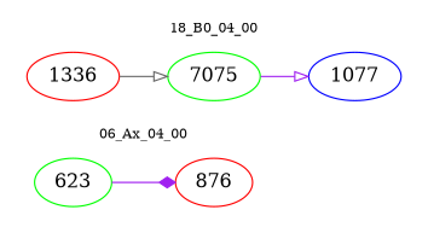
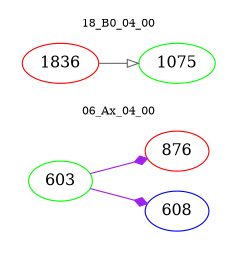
  digraph {
    rankdir=LR
    node [color=green]
    edge [arrowhead=diamond color=purple]
-   n1 [label=623]
+   n1 [label=603]
+   n2 [color=blue label=608]
    n3 [color=red label=876]
-   n4 [label=7075]
-   n5 [color=blue label=1077]
-   n6 [color=red label=1336]
+   n4 [label=1075]
+   n6 [color=red label=1836]
    subgraph cluster_1 {
      color=white
      fontsize=10
      label="06_Ax_04_00"
      n1
+     n2
      n3
    }
    subgraph cluster_2 {
      color=white
      fontsize=10
      label="18_B0_04_00"
      n4
-     n5
      n6
    }
+   n1 -> n2
    n1 -> n3
-   n4 -> n5 [arrowhead=onormal]
    n6 -> n4 [arrowhead=onormal color=gray40]
  }
